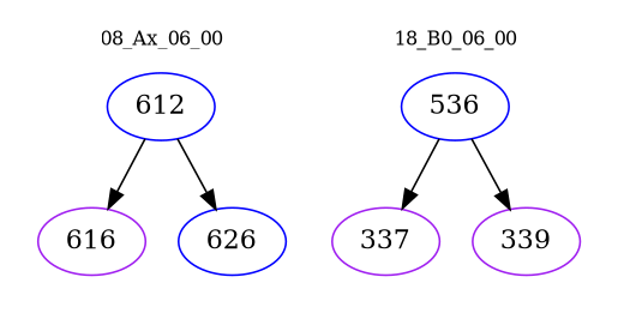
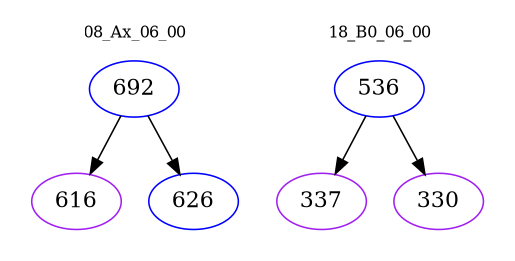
  digraph {
    node [color=blue]
    edge [color=black]
-   n1 [label=612]
+   n1 [label=692]
    n2 [color=purple label=616]
    n3 [label=626]
    n4 [label=536]
    n5 [color=purple label=337]
-   n6 [color=purple label=339]
+   n6 [color=purple label=330]
    subgraph cluster_1 {
      color=white
      fontsize=10
      label="08_Ax_06_00"
      n1
      n2
      n3
    }
    subgraph cluster_2 {
      color=white
      fontsize=10
      label="18_B0_06_00"
      n4
      n5
      n6
    }
    n1 -> n2
    n1 -> n3
    n4 -> n5
    n4 -> n6
  }
